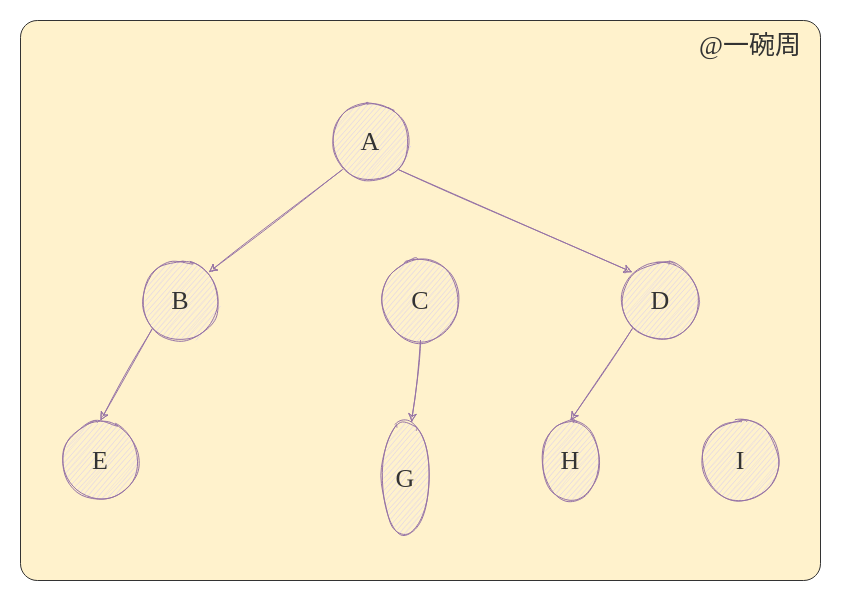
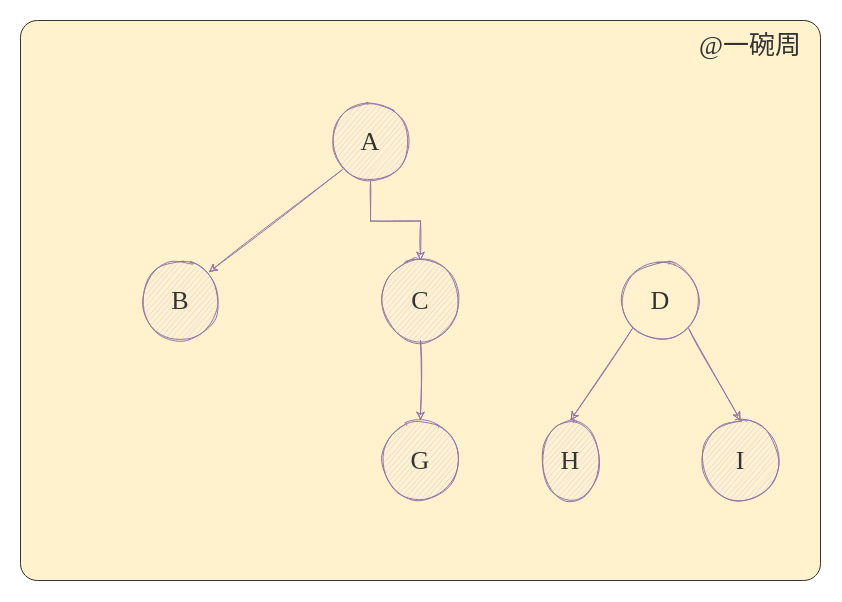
  <mxCell id="0" />
  <mxCell id="1" parent="0" />
  <mxCell id="2" value="" style="rounded=1;whiteSpace=wrap;html=1;sketch=0;fillStyle=auto;fontFamily=Comic Sans MS;fontSize=26;strokeColor=#333333;fillColor=#fff2cc;arcSize=3;" vertex="1" parent="1"><mxGeometry x="20" y="20" width="800" height="560" as="geometry" /></mxCell>
+ <mxCell id="3" style="edgeStyle=orthogonalEdgeStyle;rounded=0;orthogonalLoop=1;jettySize=auto;html=1;exitX=0.5;exitY=1;exitDx=0;exitDy=0;fillColor=#e1d5e7;strokeColor=#9673a6;sketch=1;" edge="1" parent="1" source="6" target="10"><mxGeometry relative="1" as="geometry" /></mxCell>
  <mxCell id="4" style="rounded=0;sketch=1;orthogonalLoop=1;jettySize=auto;html=1;exitX=0;exitY=1;exitDx=0;exitDy=0;entryX=1;entryY=0;entryDx=0;entryDy=0;strokeColor=#9673A6;" edge="1" parent="1" source="6" target="8"><mxGeometry relative="1" as="geometry" /></mxCell>
- <mxCell id="5" style="edgeStyle=none;rounded=0;sketch=1;orthogonalLoop=1;jettySize=auto;html=1;exitX=1;exitY=1;exitDx=0;exitDy=0;entryX=0;entryY=0;entryDx=0;entryDy=0;strokeColor=#9673A6;" edge="1" parent="1" source="6" target="13"><mxGeometry relative="1" as="geometry" /></mxCell>
  <mxCell id="6" value="&lt;font style=&quot;font-size: 26px&quot; face=&quot;Comic Sans MS&quot; color=&quot;#333333&quot;&gt;A&lt;/font&gt;" style="ellipse;whiteSpace=wrap;html=1;fillColor=#e1d5e7;strokeColor=#9673a6;sketch=1;fillStyle=auto;" vertex="1" parent="1"><mxGeometry x="330" y="101" width="80" height="80" as="geometry" /></mxCell>
- <mxCell id="7" style="edgeStyle=none;rounded=0;sketch=1;orthogonalLoop=1;jettySize=auto;html=1;exitX=0;exitY=1;exitDx=0;exitDy=0;entryX=0.5;entryY=0;entryDx=0;entryDy=0;strokeColor=#9673A6;" edge="1" parent="1" source="8" target="14"><mxGeometry relative="1" as="geometry" /></mxCell>
  <mxCell id="8" value="&lt;span style=&quot;color: rgb(51 , 51 , 51) ; font-family: &amp;#34;comic sans ms&amp;#34; ; font-size: 26px&quot;&gt;B&lt;/span&gt;" style="ellipse;whiteSpace=wrap;html=1;fillColor=#e1d5e7;strokeColor=#9673a6;sketch=1;fillStyle=auto;" vertex="1" parent="1"><mxGeometry x="140" y="260" width="80" height="80" as="geometry" /></mxCell>
  <mxCell id="9" style="edgeStyle=none;rounded=0;sketch=1;orthogonalLoop=1;jettySize=auto;html=1;exitX=0.5;exitY=1;exitDx=0;exitDy=0;strokeColor=#9673A6;" edge="1" parent="1" source="10" target="15"><mxGeometry relative="1" as="geometry" /></mxCell>
  <mxCell id="10" value="&lt;span style=&quot;color: rgb(51 , 51 , 51) ; font-family: &amp;#34;comic sans ms&amp;#34; ; font-size: 26px&quot;&gt;C&lt;/span&gt;" style="ellipse;whiteSpace=wrap;html=1;fillColor=#e1d5e7;strokeColor=#9673a6;sketch=1;fillStyle=auto;" vertex="1" parent="1"><mxGeometry x="380" y="260" width="80" height="80" as="geometry" /></mxCell>
  <mxCell id="11" style="edgeStyle=none;rounded=0;sketch=1;orthogonalLoop=1;jettySize=auto;html=1;exitX=0;exitY=1;exitDx=0;exitDy=0;entryX=0.5;entryY=0;entryDx=0;entryDy=0;strokeColor=#9673A6;" edge="1" parent="1" source="13" target="16"><mxGeometry relative="1" as="geometry" /></mxCell>
- <mxCell id="13" value="&lt;span style=&quot;color: rgb(51 , 51 , 51) ; font-family: &amp;#34;comic sans ms&amp;#34; ; font-size: 26px&quot;&gt;D&lt;/span&gt;" style="ellipse;whiteSpace=wrap;html=1;fillColor=#e1d5e7;strokeColor=#9673a6;sketch=1;fillStyle=auto;" vertex="1" parent="1"><mxGeometry x="620" y="260" width="80" height="80" as="geometry" /></mxCell>
- <mxCell id="14" value="&lt;span style=&quot;color: rgb(51 , 51 , 51) ; font-family: &amp;#34;comic sans ms&amp;#34; ; font-size: 26px&quot;&gt;E&lt;/span&gt;" style="ellipse;whiteSpace=wrap;html=1;fillColor=#e1d5e7;strokeColor=#9673a6;sketch=1;fillStyle=auto;" vertex="1" parent="1"><mxGeometry x="60" y="420" width="80" height="80" as="geometry" /></mxCell>
- <mxCell id="15" value="&lt;span style=&quot;color: rgb(51 , 51 , 51) ; font-family: &amp;#34;comic sans ms&amp;#34; ; font-size: 26px&quot;&gt;G&lt;/span&gt;" style="ellipse;whiteSpace=wrap;html=1;fillColor=#e1d5e7;strokeColor=#9673a6;sketch=1;fillStyle=auto;" vertex="1" parent="1"><mxGeometry x="380" y="420" width="50" height="115" as="geometry" /></mxCell>
+ <mxCell id="12" style="edgeStyle=none;rounded=0;sketch=1;orthogonalLoop=1;jettySize=auto;html=1;exitX=1;exitY=1;exitDx=0;exitDy=0;entryX=0.5;entryY=0;entryDx=0;entryDy=0;strokeColor=#9673A6;" edge="1" parent="1" source="13" target="17"><mxGeometry relative="1" as="geometry" /></mxCell>
+ <mxCell id="13" value="&lt;span style=&quot;color: rgb(51 , 51 , 51) ; font-family: &amp;#34;comic sans ms&amp;#34; ; font-size: 26px&quot;&gt;D&lt;/span&gt;" style="ellipse;whiteSpace=wrap;html=1;fillColor=#fff2cc;strokeColor=#9673a6;sketch=1;fillStyle=auto;" vertex="1" parent="1"><mxGeometry x="620" y="260" width="80" height="80" as="geometry" /></mxCell>
+ <mxCell id="15" value="&lt;span style=&quot;color: rgb(51 , 51 , 51) ; font-family: &amp;#34;comic sans ms&amp;#34; ; font-size: 26px&quot;&gt;G&lt;/span&gt;" style="ellipse;whiteSpace=wrap;html=1;fillColor=#e1d5e7;strokeColor=#9673a6;sketch=1;fillStyle=auto;" vertex="1" parent="1"><mxGeometry x="380" y="420" width="80" height="80" as="geometry" /></mxCell>
  <mxCell id="16" value="&lt;span style=&quot;color: rgb(51 , 51 , 51) ; font-family: &amp;#34;comic sans ms&amp;#34; ; font-size: 26px&quot;&gt;H&lt;/span&gt;" style="ellipse;whiteSpace=wrap;html=1;fillColor=#e1d5e7;strokeColor=#9673a6;sketch=1;fillStyle=auto;" vertex="1" parent="1"><mxGeometry x="540" y="420" width="60" height="80" as="geometry" /></mxCell>
  <mxCell id="17" value="&lt;span style=&quot;color: rgb(51 , 51 , 51) ; font-family: &amp;#34;comic sans ms&amp;#34; ; font-size: 26px&quot;&gt;I&lt;/span&gt;" style="ellipse;whiteSpace=wrap;html=1;fillColor=#e1d5e7;strokeColor=#9673a6;sketch=1;fillStyle=auto;" vertex="1" parent="1"><mxGeometry x="700" y="420" width="80" height="80" as="geometry" /></mxCell>
  <mxCell id="18" value="@一碗周" style="text;html=1;strokeColor=none;fillColor=none;align=center;verticalAlign=middle;whiteSpace=wrap;rounded=0;sketch=1;fillStyle=auto;fontFamily=Comic Sans MS;fontSize=26;fontColor=#333333;" vertex="1" parent="1"><mxGeometry x="690" y="30" width="120" height="30" as="geometry" /></mxCell>
